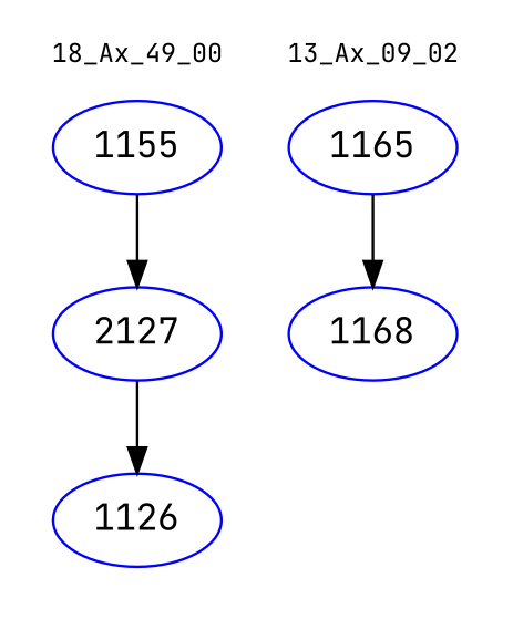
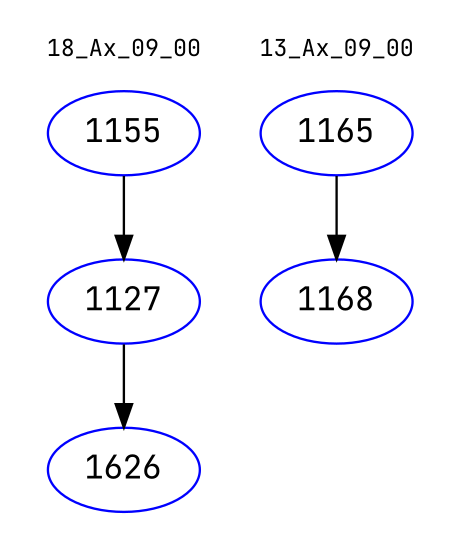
  digraph {
    fontname="JetBrains Mono"
    node [color=blue fontname="JetBrains Mono"]
    edge [color=black fontname="JetBrains Mono"]
    n1 [label=1155]
-   n2 [label=2127]
-   n3 [label=1126]
+   n2 [label=1127]
+   n3 [label=1626]
    n4 [label=1165]
    n5 [label=1168]
    subgraph cluster_1 {
      color=white
      fontsize=10
-     label="18_Ax_49_00"
+     label="18_Ax_09_00"
      n1
      n2
      n3
    }
    subgraph cluster_2 {
      color=white
      fontsize=10
-     label="13_Ax_09_02"
+     label="13_Ax_09_00"
      n4
      n5
    }
    n1 -> n2
    n2 -> n3
    n4 -> n5
  }
